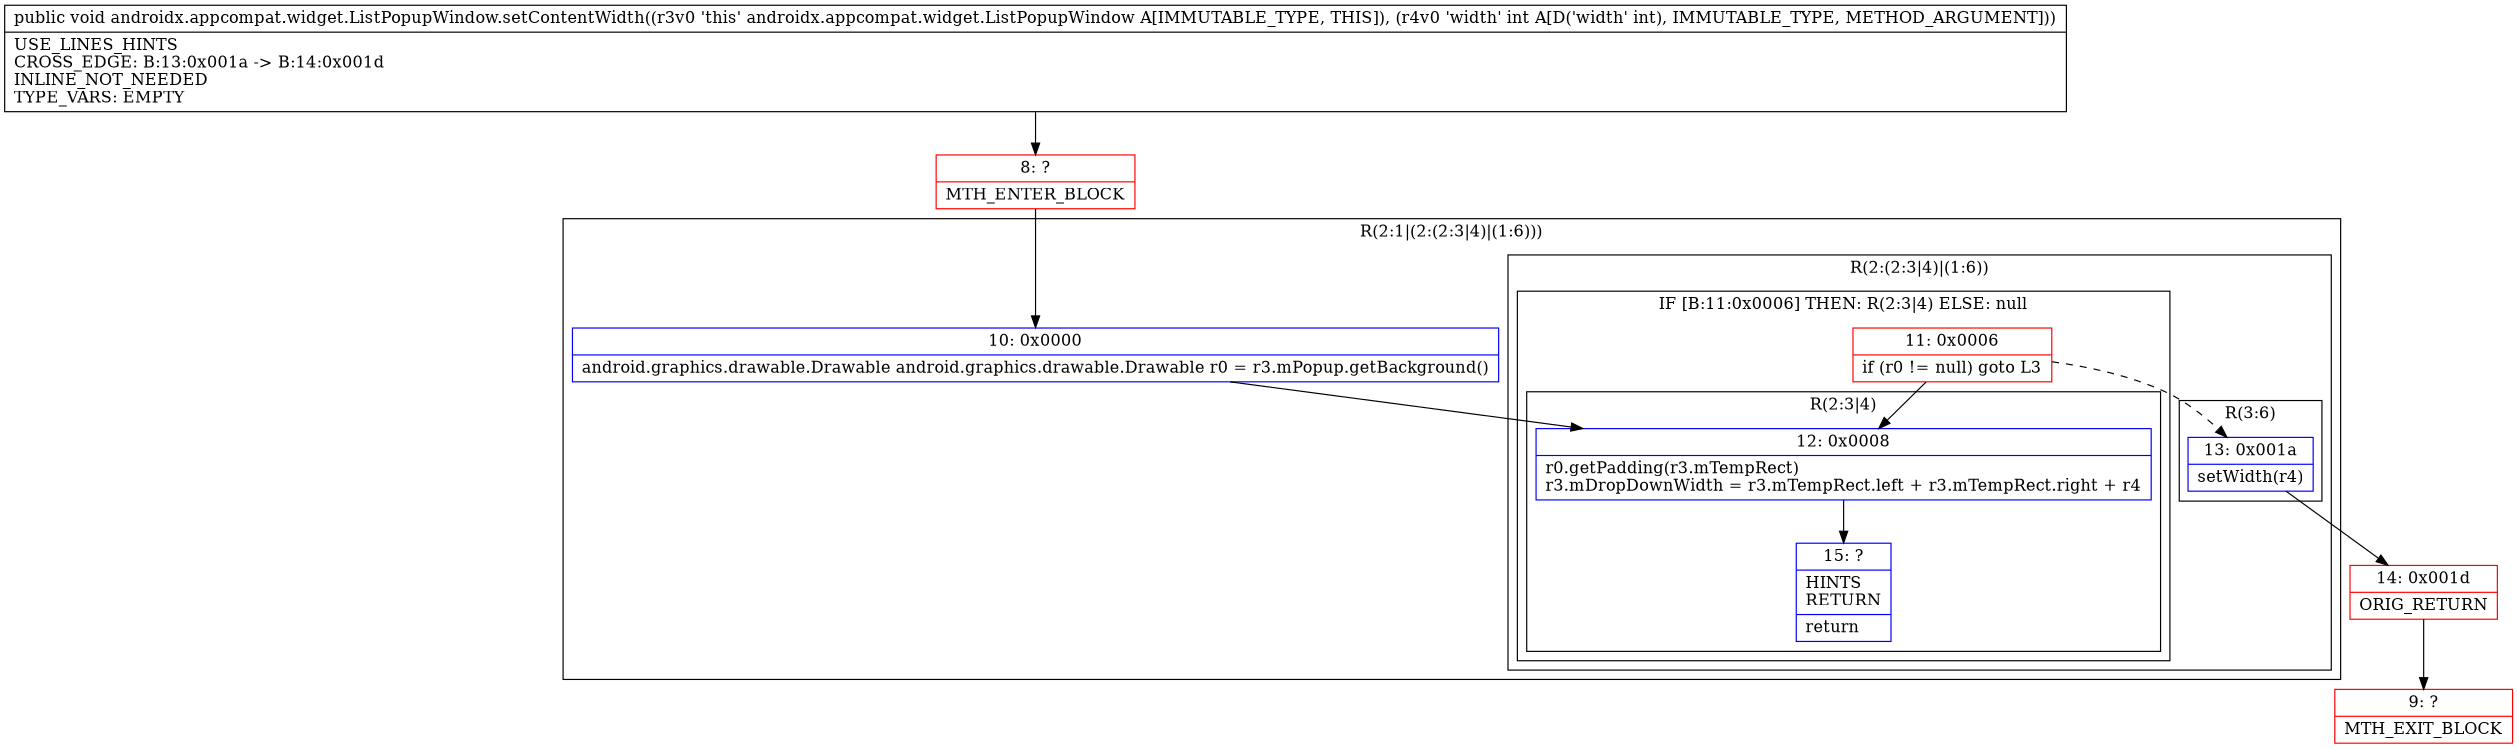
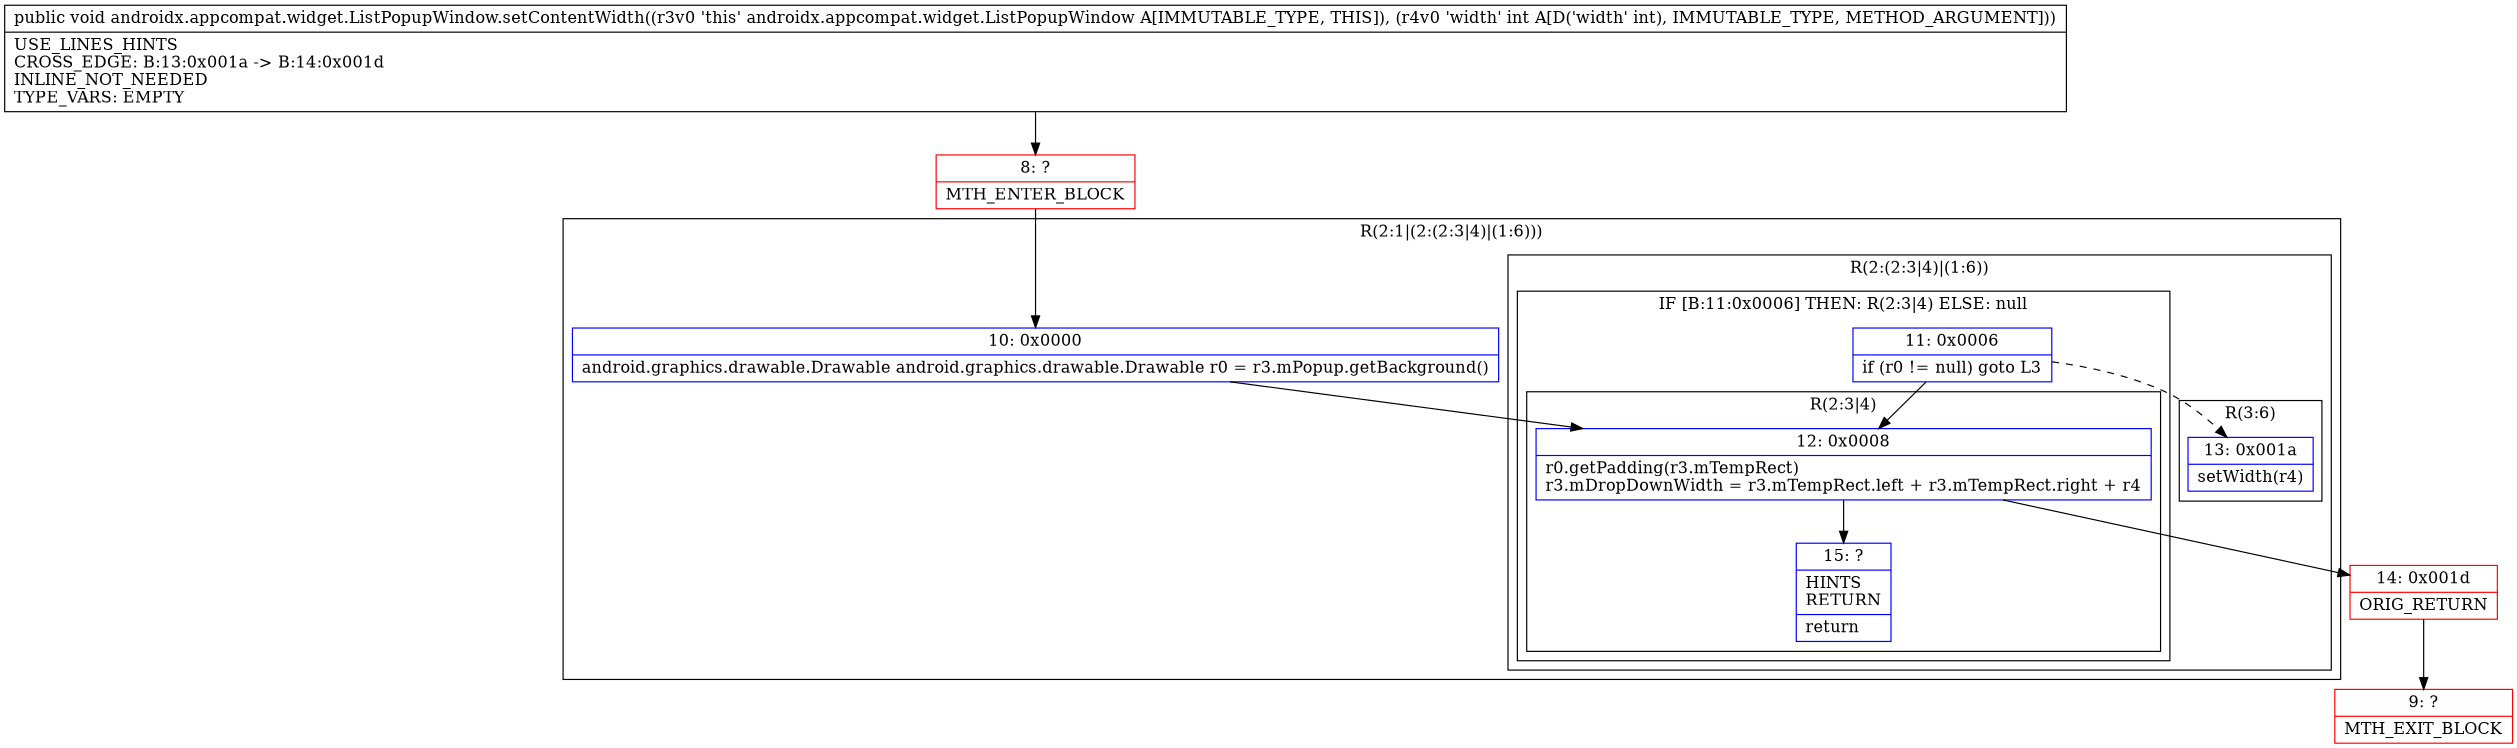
  digraph {
    fontname="DejaVu Serif"
    node [color=blue fontname="DejaVu Serif" shape=record]
    edge [fontname="DejaVu Serif"]
    n1 [label="{12\:\ 0x0008|r0.getPadding(r3.mTempRect)\lr3.mDropDownWidth = r3.mTempRect.left + r3.mTempRect.right + r4\l}"]
    n2 [label="{15\:\ ?|HINTS\lRETURN\l|return\l}"]
-   n3 [color=red label="{11\:\ 0x0006|if (r0 != null) goto L3\l}"]
+   n3 [label="{11\:\ 0x0006|if (r0 != null) goto L3\l}"]
    n4 [label="{13\:\ 0x001a|setWidth(r4)\l}"]
    n5 [label="{10\:\ 0x0000|android.graphics.drawable.Drawable android.graphics.drawable.Drawable r0 = r3.mPopup.getBackground()\l}"]
    n6 [color=red label="{14\:\ 0x001d|ORIG_RETURN\l}"]
    n7 [color=red label="{9\:\ ?|MTH_EXIT_BLOCK\l}"]
    n8 [color=red label="{8\:\ ?|MTH_ENTER_BLOCK\l}"]
    n9 [label="{public void androidx.appcompat.widget.ListPopupWindow.setContentWidth((r3v0 'this' androidx.appcompat.widget.ListPopupWindow A[IMMUTABLE_TYPE, THIS]), (r4v0 'width' int A[D('width' int), IMMUTABLE_TYPE, METHOD_ARGUMENT]))  | USE_LINES_HINTS\lCROSS_EDGE: B:13:0x001a \-\> B:14:0x001d\lINLINE_NOT_NEEDED\lTYPE_VARS: EMPTY\l}" color=""]
    subgraph cluster_1 {
      label="R(2:1|(2:(2:3|4)|(1:6)))"
      n5
      subgraph cluster_2 {
        label="R(2:(2:3|4)|(1:6))"
        subgraph cluster_3 {
          label="IF [B:11:0x0006] THEN: R(2:3|4) ELSE: null"
          n3
          subgraph cluster_4 {
            label="R(2:3|4)"
            n1
            n2
          }
        }
        subgraph cluster_5 {
          label="R(3:6)"
          n4
        }
      }
    }
    n1 -> n2
    n3 -> n1
    n3 -> n4 [style=dashed]
-   n4 -> n6
+   n1 -> n6
    n5 -> n1
    n6 -> n7
    n8 -> n5
    n9 -> n8
  }
